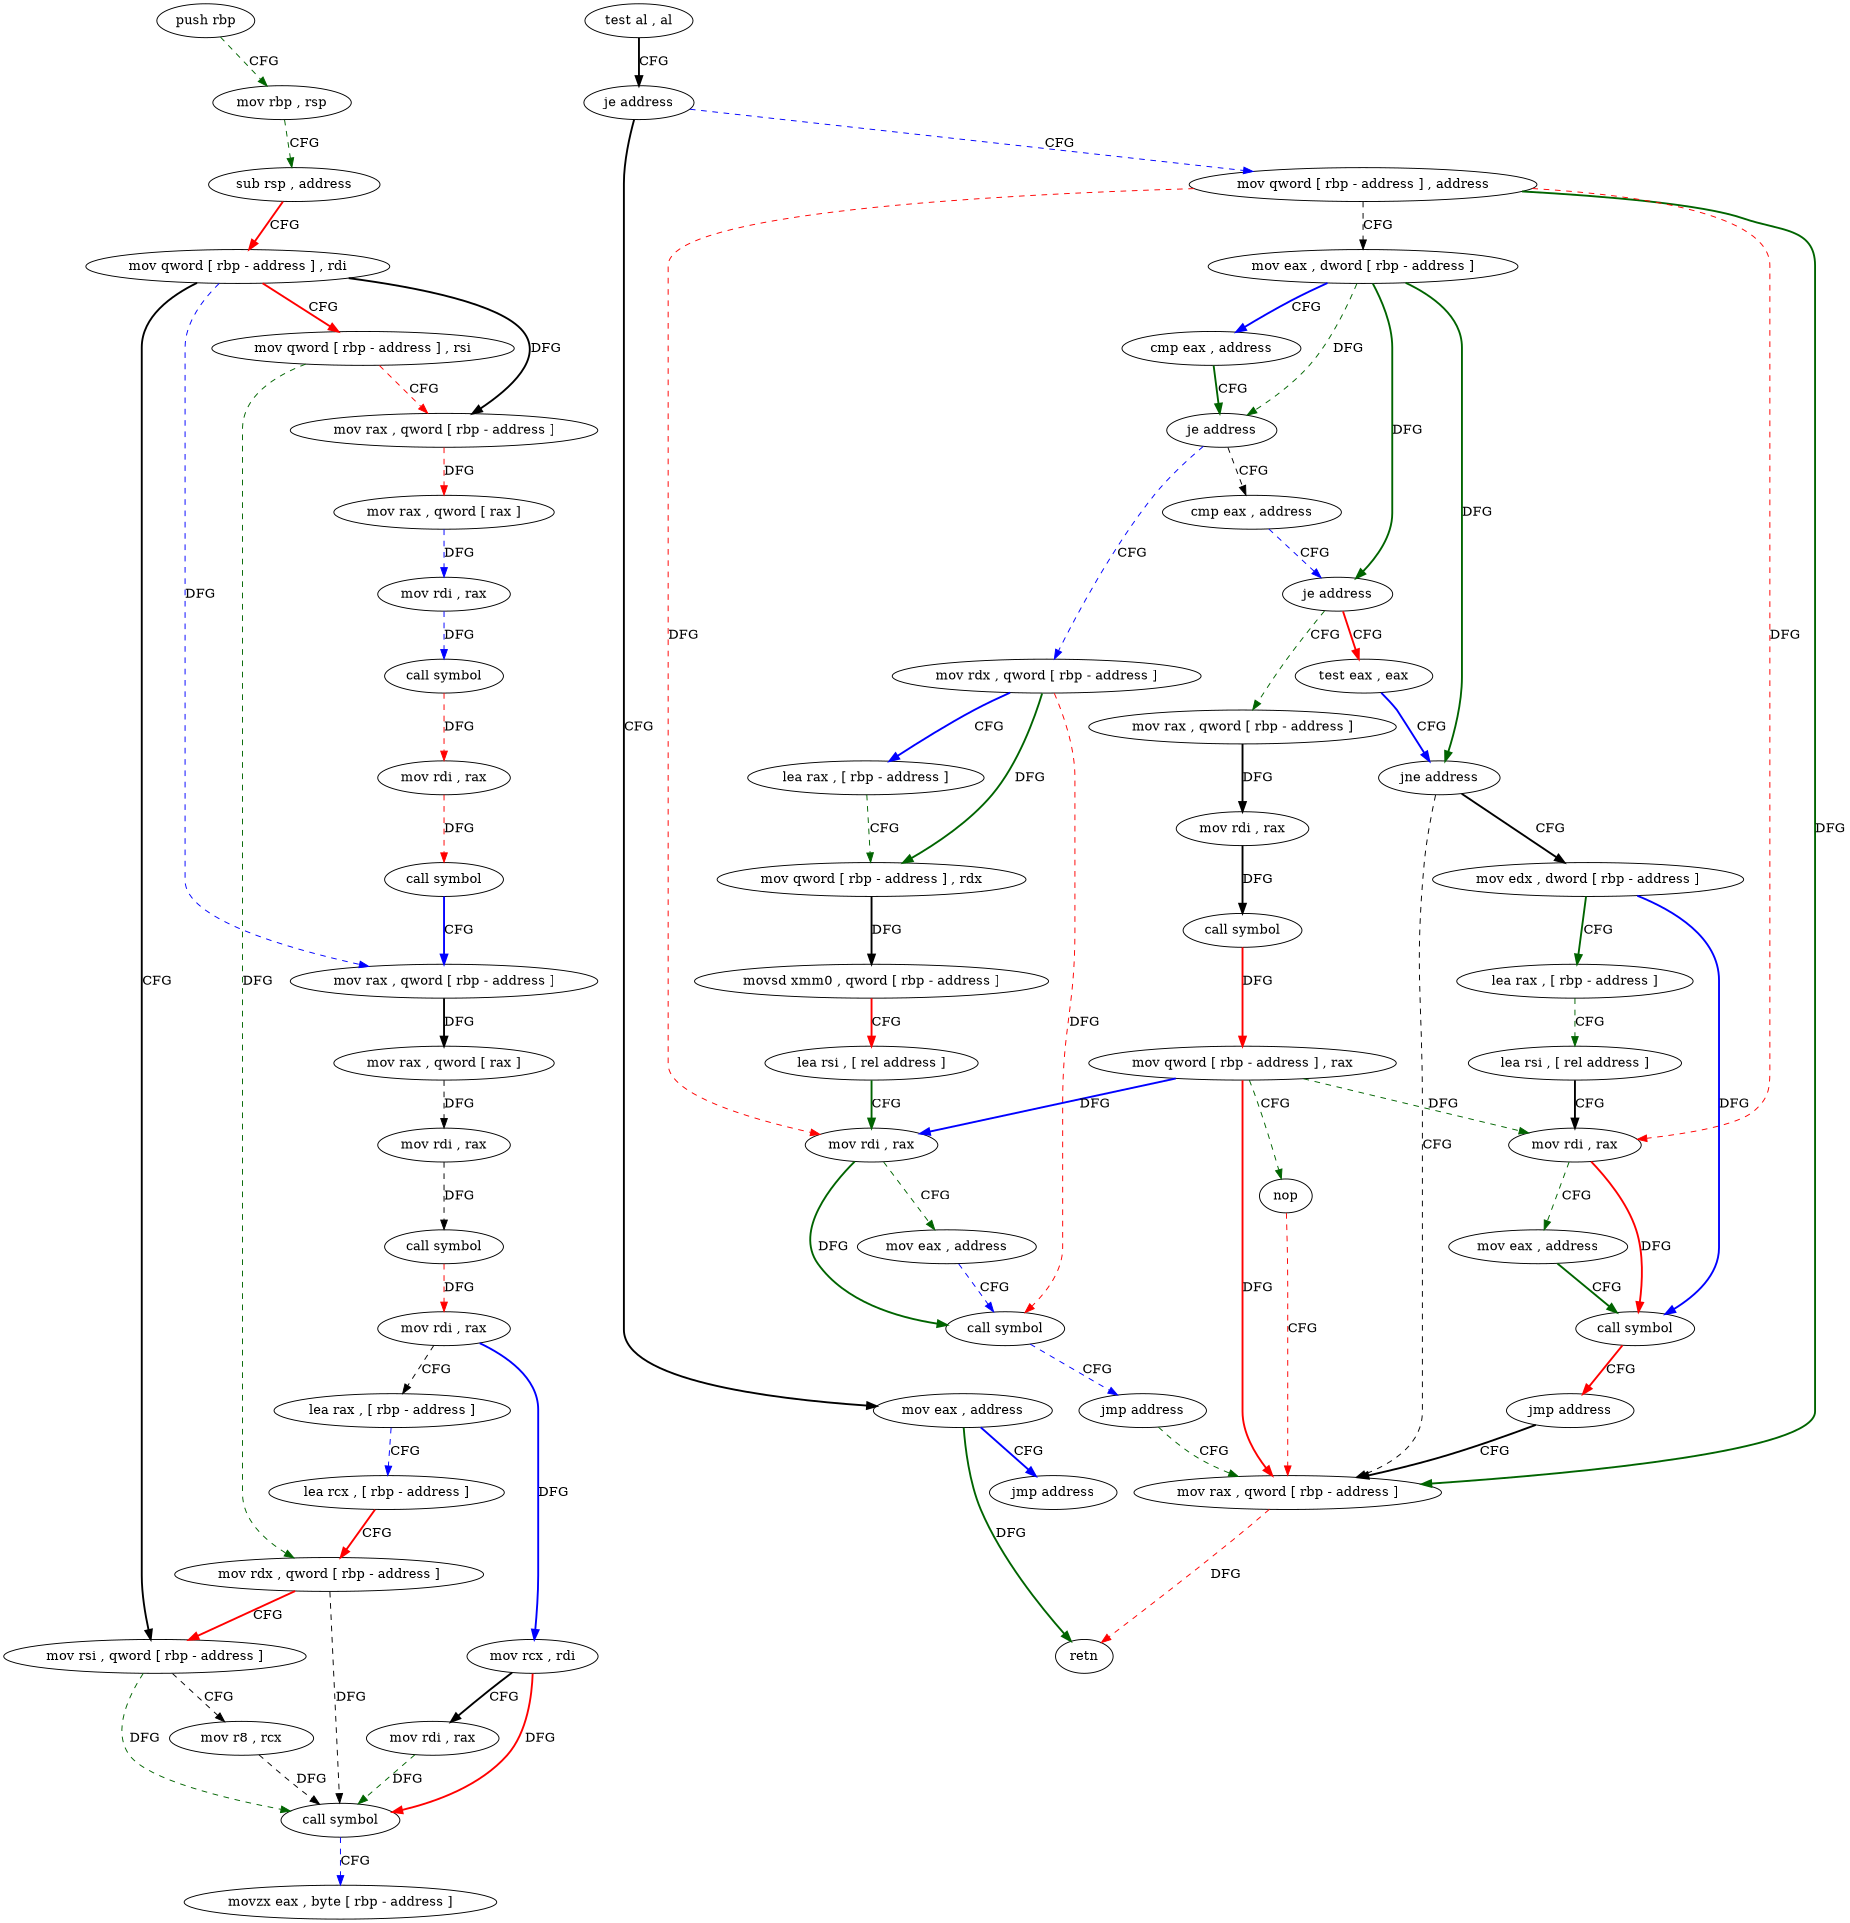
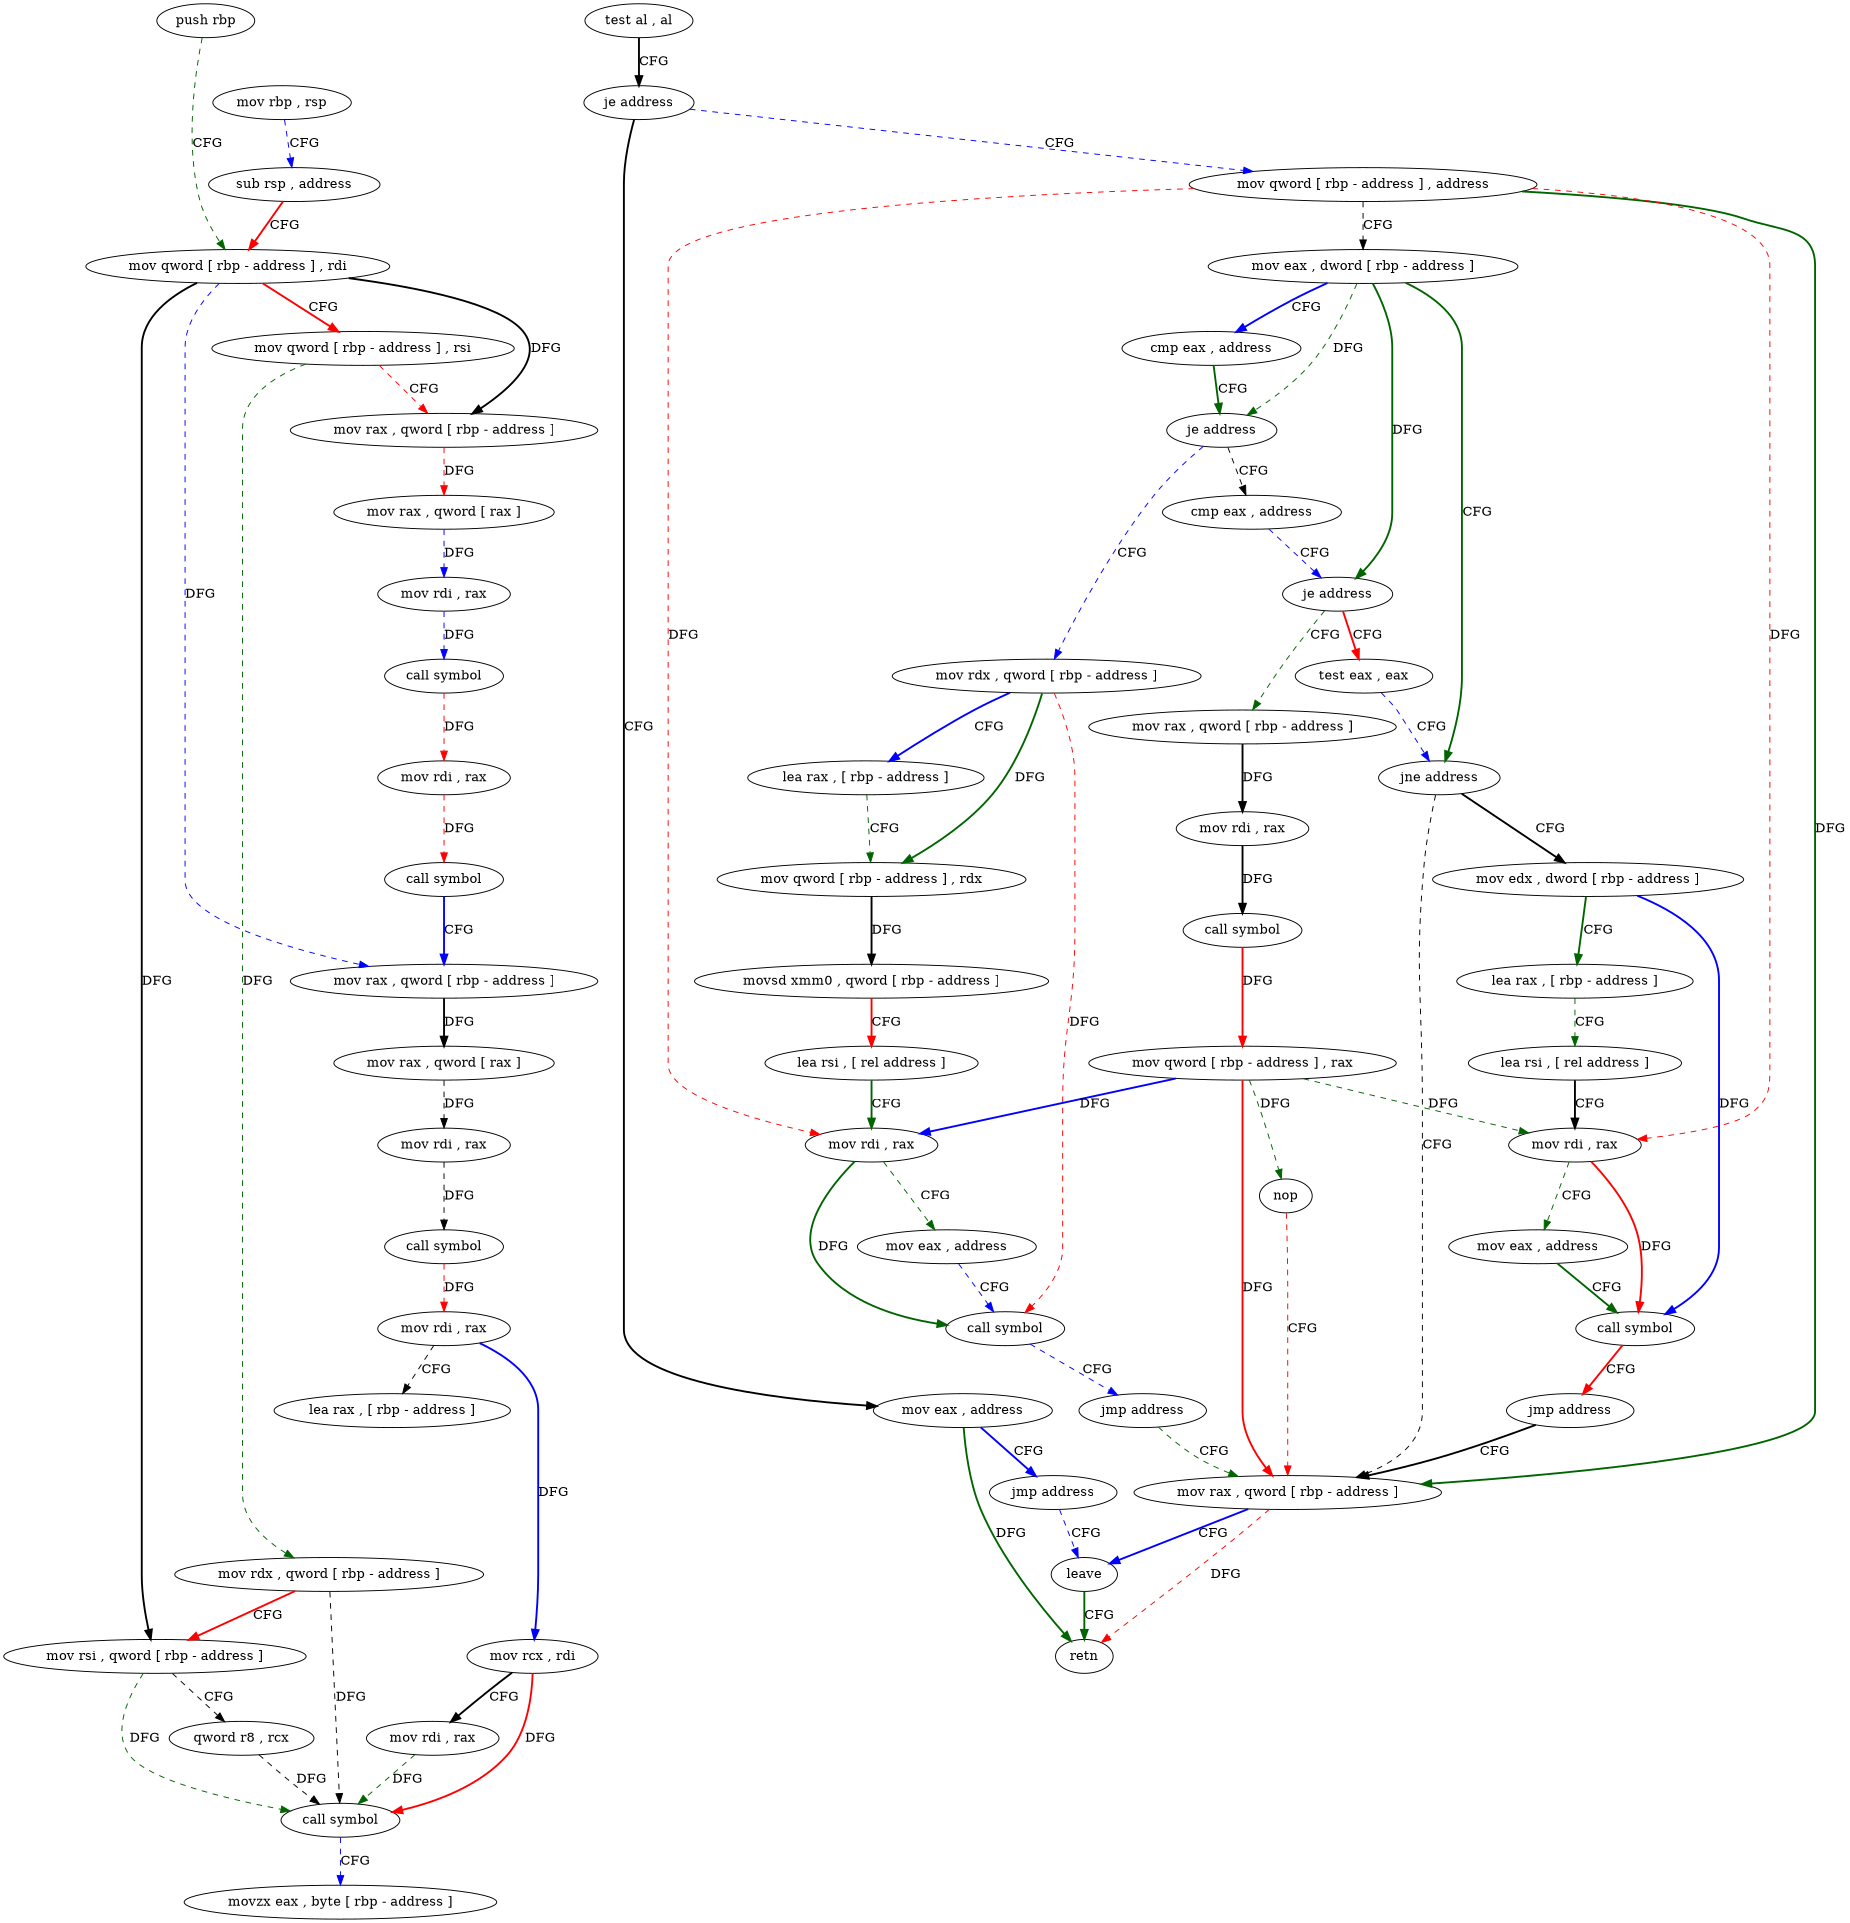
  digraph {
    edge [color=darkgreen style=dashed]
    n1 [label="push rbp"]
    n2 [label="mov rbp , rsp"]
    n3 [label="sub rsp , address"]
    n4 [label="mov qword [ rbp - address ] , rdi"]
    n5 [label="mov qword [ rbp - address ] , rsi"]
    n6 [label="mov rax , qword [ rbp - address ]"]
    n7 [label="mov rax , qword [ rbp - address ]"]
    n8 [label="mov rsi , qword [ rbp - address ]"]
    n9 [label="mov rdx , qword [ rbp - address ]"]
    n10 [label="mov rax , qword [ rax ]"]
    n11 [label="mov rax , qword [ rax ]"]
    n12 [label="call symbol"]
-   n13 [label="mov r8 , rcx"]
+   n13 [label="qword r8 , rcx"]
    n14 [label="mov rdi , rax"]
    n15 [label="call symbol"]
    n16 [label="mov rdi , rax"]
    n17 [label="call symbol"]
    n18 [label="mov rdi , rax"]
    n19 [label="call symbol"]
    n20 [label="mov rdi , rax"]
    n21 [label="lea rax , [ rbp - address ]"]
    n22 [label="mov rcx , rdi"]
-   n23 [label="lea rcx , [ rbp - address ]"]
    n24 [label="mov rdi , rax"]
    n25 [label="movzx eax , byte [ rbp - address ]"]
    n26 [label="test al , al"]
    n27 [label="je address"]
    n28 [label="mov qword [ rbp - address ] , address"]
    n29 [label="mov eax , address"]
    n30 [label="mov eax , dword [ rbp - address ]"]
    n31 [label="mov rdi , rax"]
    n32 [label="mov rax , qword [ rbp - address ]"]
    n33 [label="mov rdi , rax"]
    n34 [label="jmp address"]
    n35 [label=retn]
    n36 [label="cmp eax , address"]
    n37 [label="je address"]
    n38 [label="je address"]
    n39 [label="jne address"]
    n40 [label="call symbol"]
    n41 [label="mov eax , address"]
+   n42 [label=leave]
    n43 [label="call symbol"]
    n44 [label="mov eax , address"]
    n45 [label="mov rdx , qword [ rbp - address ]"]
    n46 [label="cmp eax , address"]
    n47 [label="mov rax , qword [ rbp - address ]"]
    n48 [label="test eax , eax"]
    n49 [label="mov edx , dword [ rbp - address ]"]
    n50 [label="lea rax , [ rbp - address ]"]
    n51 [label="mov qword [ rbp - address ] , rdx"]
    n52 [label="movsd xmm0 , qword [ rbp - address ]"]
    n53 [label="jmp address"]
    n54 [label="lea rsi , [ rel address ]"]
    n55 [label="mov rdi , rax"]
    n56 [label="call symbol"]
    n57 [label="mov qword [ rbp - address ] , rax"]
    n58 [label=nop]
    n59 [label="lea rax , [ rbp - address ]"]
    n60 [label="lea rsi , [ rel address ]"]
    n61 [label="jmp address"]
-   n1 -> n2 [label=CFG]
-   n2 -> n3 [label=CFG]
+   n1 -> n4 [label=CFG]
+   n2 -> n3 [color=blue label=CFG]
    n3 -> n4 [color=red label=CFG style=bold]
    n4 -> n5 [color=red label=CFG style=bold]
    n4 -> n6 [color=black label=DFG style=bold]
    n4 -> n7 [color=blue label=DFG]
-   n4 -> n8 [color=black label=CFG style=bold]
+   n4 -> n8 [color=black label=DFG style=bold]
    n5 -> n6 [color=red label=CFG]
    n5 -> n9 [label=DFG]
    n6 -> n10 [color=red label=DFG]
    n7 -> n11 [color=black label=DFG style=bold]
    n8 -> n12 [label=DFG]
    n8 -> n13 [color=black label=CFG]
    n9 -> n8 [color=red label=CFG style=bold]
    n9 -> n12 [color=black label=DFG]
    n10 -> n14 [color=blue label=DFG]
    n11 -> n18 [color=black label=DFG]
    n12 -> n25 [color=blue label=CFG]
    n13 -> n12 [color=black label=DFG]
    n14 -> n15 [color=blue label=DFG]
    n15 -> n16 [color=red label=DFG]
    n16 -> n17 [color=red label=DFG]
    n17 -> n7 [color=blue label=CFG style=bold]
    n18 -> n19 [color=black label=DFG]
    n19 -> n20 [color=red label=DFG]
    n20 -> n21 [color=black label=CFG]
    n20 -> n22 [color=blue label=DFG style=bold]
-   n21 -> n23 [color=blue label=CFG]
    n22 -> n12 [color=red label=DFG style=bold]
    n22 -> n24 [color=black label=CFG style=bold]
-   n23 -> n9 [color=red label=CFG style=bold]
    n24 -> n12 [label=DFG]
    n26 -> n27 [color=black label=CFG style=bold]
    n27 -> n28 [color=blue label=CFG]
    n27 -> n29 [color=black label=CFG style=bold]
    n28 -> n30 [color=black label=CFG]
    n28 -> n31 [color=red label=DFG]
    n28 -> n32 [label=DFG style=bold]
    n28 -> n33 [color=red label=DFG]
    n29 -> n34 [color=blue label=CFG style=bold]
    n29 -> n35 [label=DFG style=bold]
    n30 -> n36 [color=blue label=CFG style=bold]
    n30 -> n37 [label=DFG]
    n30 -> n38 [label=DFG style=bold]
-   n30 -> n39 [label=DFG style=bold]
+   n30 -> n39 [label=CFG style=bold]
    n31 -> n40 [label=DFG style=bold]
    n31 -> n41 [label=CFG]
    n32 -> n35 [color=red label=DFG]
+   n32 -> n42 [color=blue label=CFG style=bold]
    n33 -> n43 [color=red label=DFG style=bold]
    n33 -> n44 [label=CFG]
+   n34 -> n42 [color=blue label=CFG]
    n36 -> n37 [label=CFG style=bold]
    n37 -> n45 [color=blue label=CFG]
    n37 -> n46 [color=black label=CFG]
    n38 -> n47 [label=CFG]
    n38 -> n48 [color=red label=CFG style=bold]
    n39 -> n32 [color=black label=CFG]
    n39 -> n49 [color=black label=CFG style=bold]
    n40 -> n53 [color=blue label=CFG]
    n41 -> n40 [color=blue label=CFG]
+   n42 -> n35 [label=CFG style=bold]
    n43 -> n61 [color=red label=CFG style=bold]
    n44 -> n43 [label=CFG style=bold]
    n45 -> n40 [color=red label=DFG]
    n45 -> n50 [color=blue label=CFG style=bold]
    n45 -> n51 [label=DFG style=bold]
    n46 -> n38 [color=blue label=CFG]
    n47 -> n55 [color=black label=DFG style=bold]
-   n48 -> n39 [color=blue label=CFG style=bold]
+   n48 -> n39 [color=blue label=CFG]
    n49 -> n43 [color=blue label=DFG style=bold]
    n49 -> n59 [label=CFG style=bold]
    n50 -> n51 [label=CFG]
    n51 -> n52 [color=black label=DFG style=bold]
    n52 -> n54 [color=red label=CFG style=bold]
    n53 -> n32 [label=CFG]
    n54 -> n31 [label=CFG style=bold]
    n55 -> n56 [color=black label=DFG style=bold]
    n56 -> n57 [color=red label=DFG style=bold]
    n57 -> n31 [color=blue label=DFG style=bold]
    n57 -> n32 [color=red label=DFG style=bold]
    n57 -> n33 [label=DFG]
-   n57 -> n58 [label=CFG]
+   n57 -> n58 [label=DFG]
    n58 -> n32 [color=red label=CFG]
    n59 -> n60 [label=CFG]
    n60 -> n33 [color=black label=CFG style=bold]
    n61 -> n32 [color=black label=CFG style=bold]
  }
